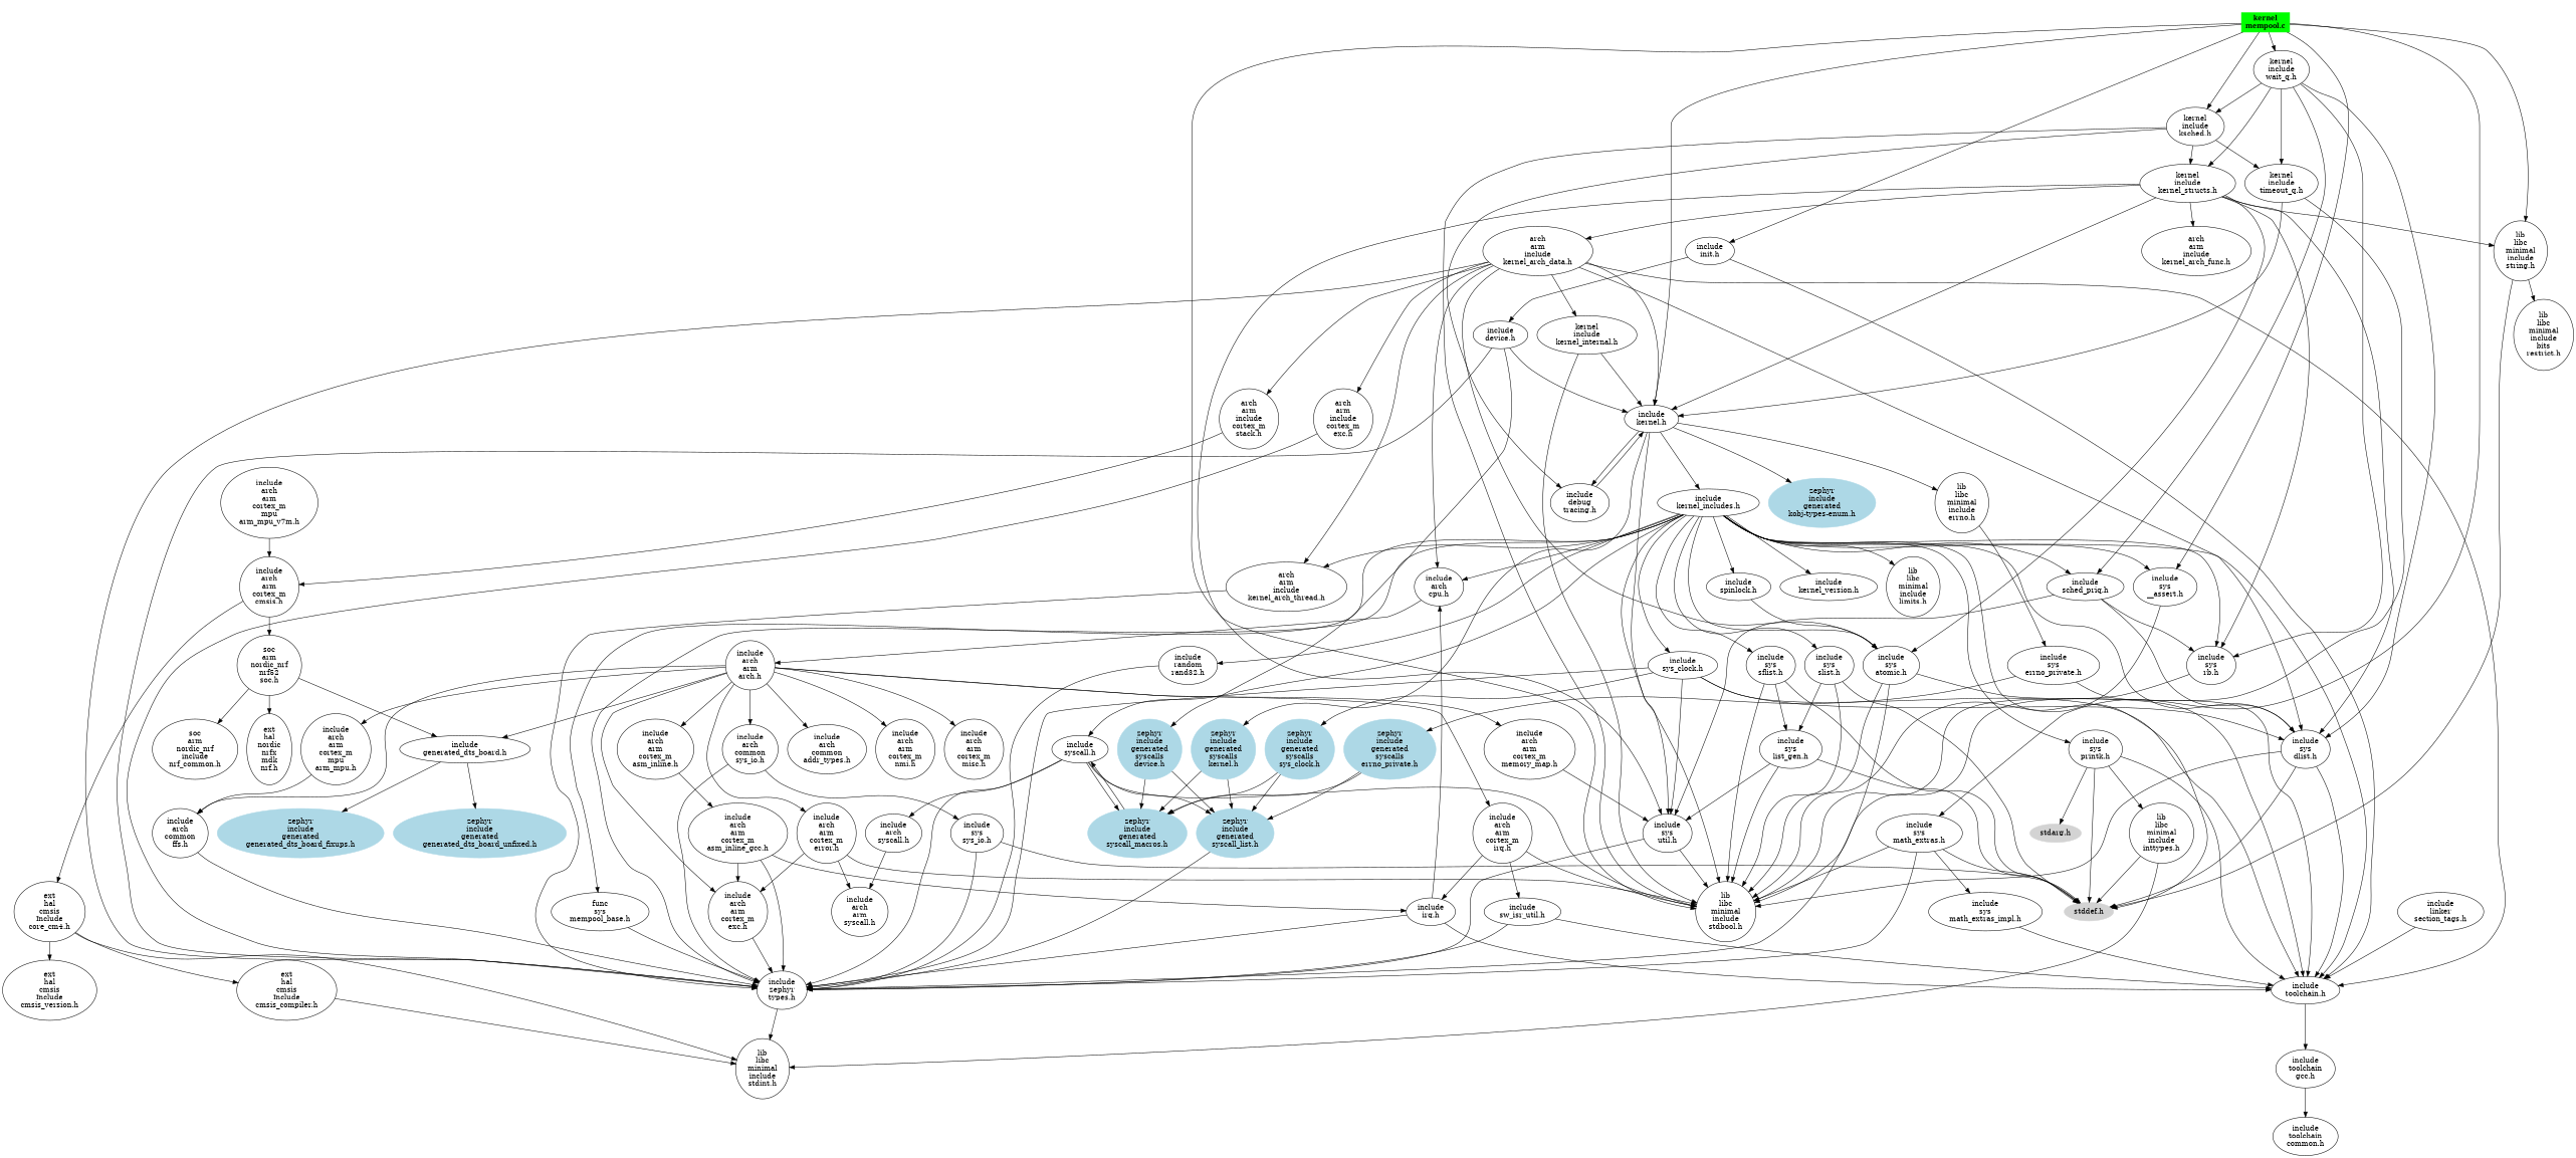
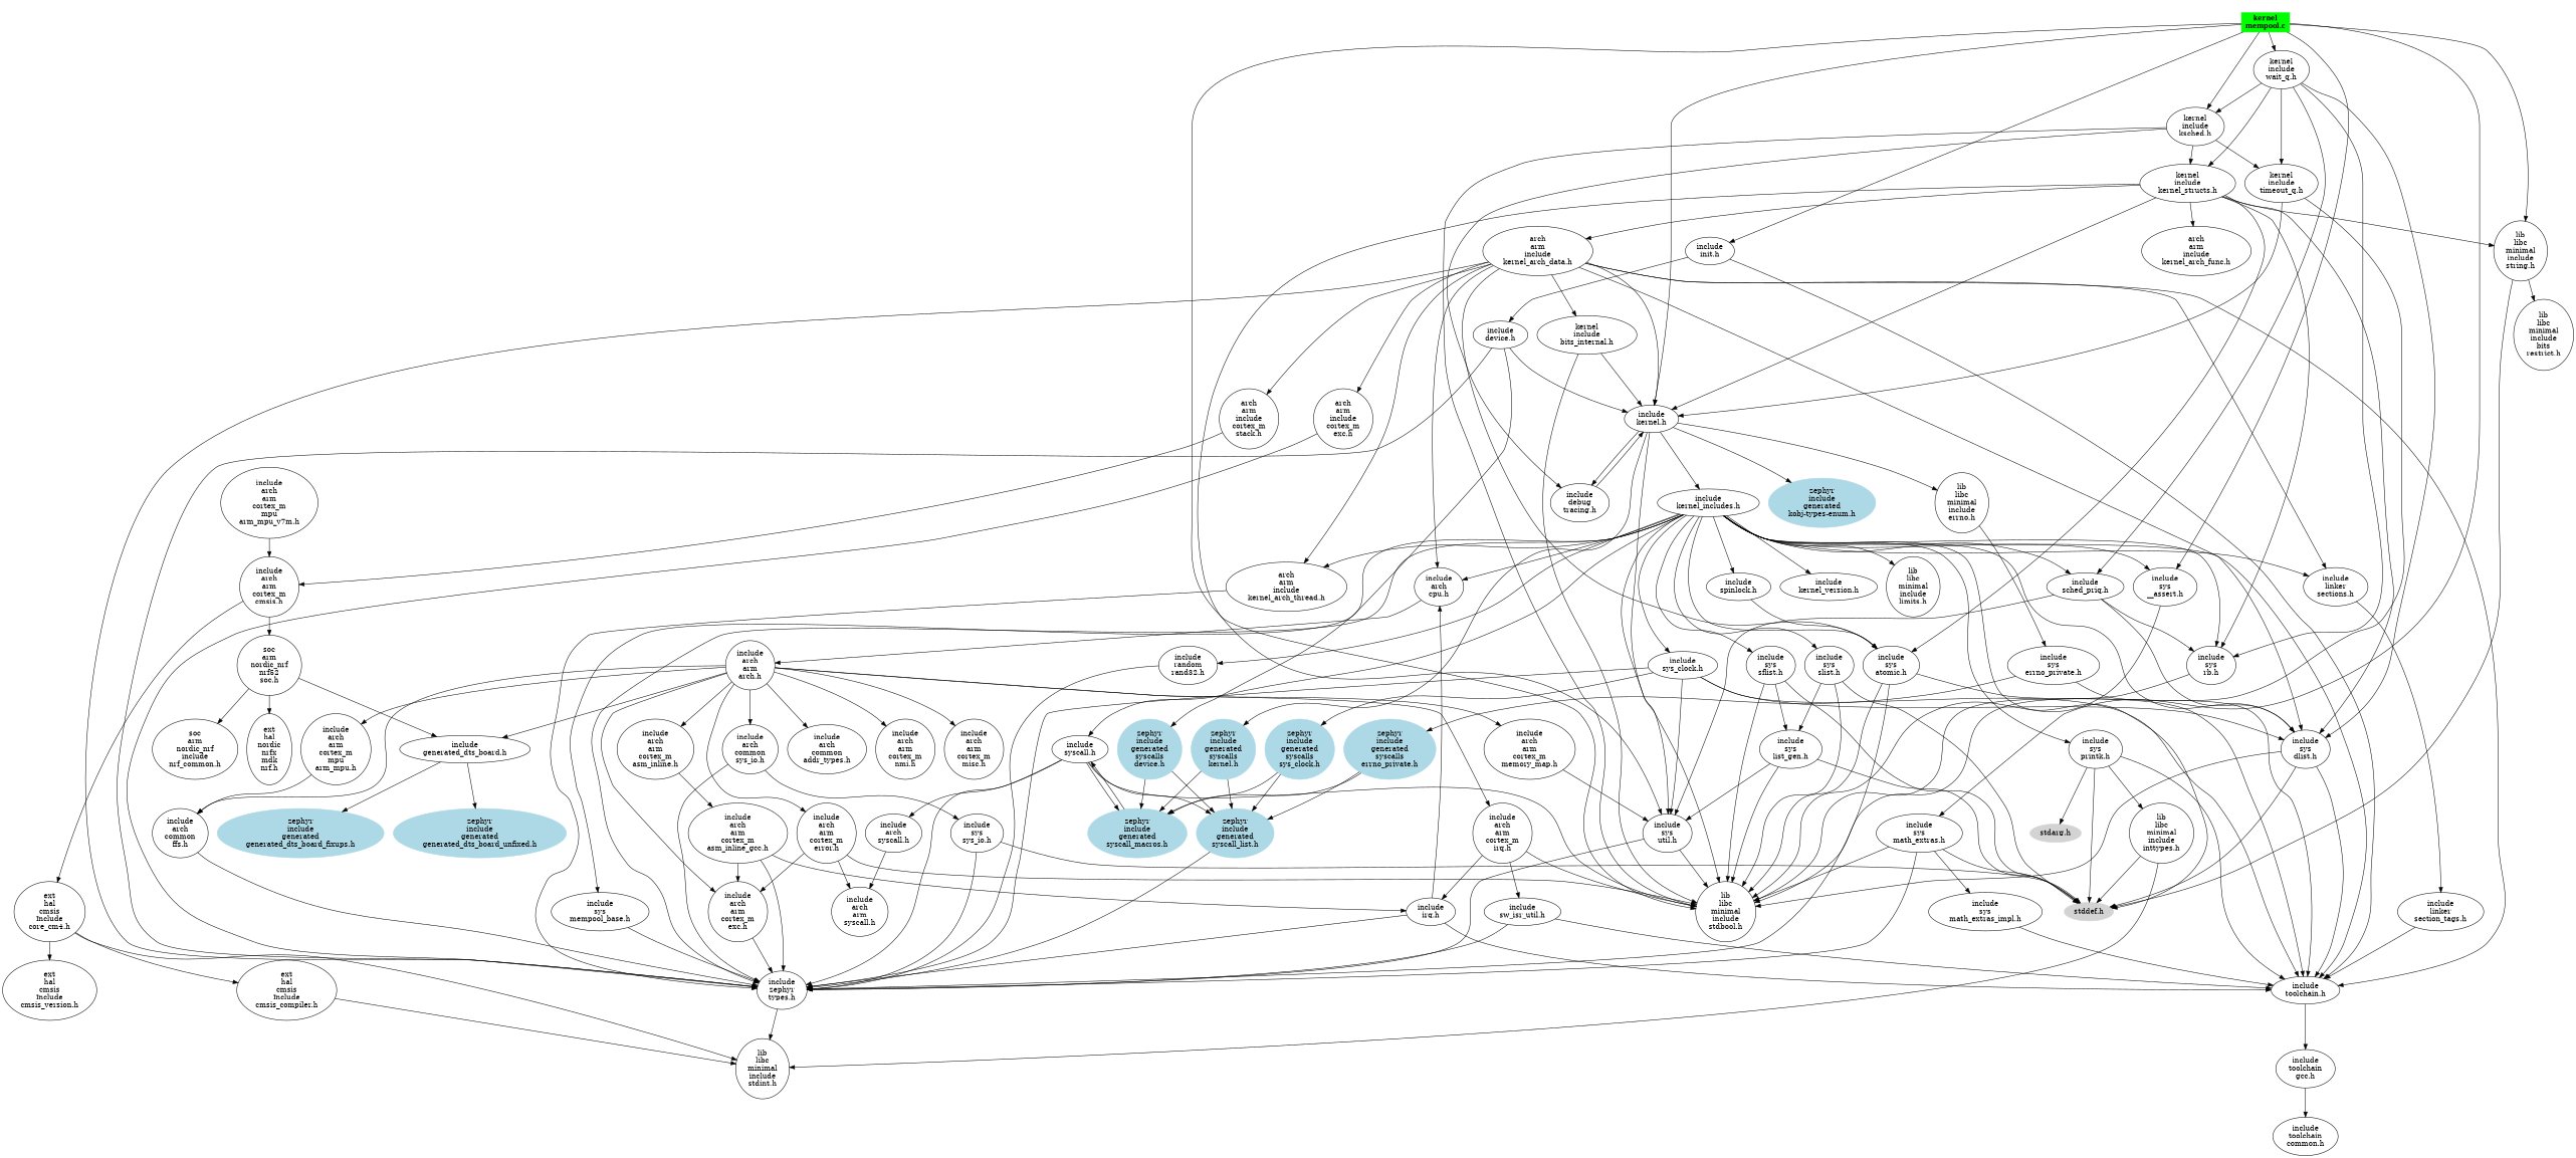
  digraph {
    node [color=black shape=oval]
    n1 [color=green fontname=bold label="kernel\nmempool.c" shape=box style=filled]
    n2 [label="include\nkernel.h"]
    n3 [label="kernel\ninclude\nksched.h"]
    n4 [label="kernel\ninclude\nwait_q.h"]
    n5 [label="include\ninit.h"]
    n6 [label="lib\nlibc\nminimal\ninclude\nstring.h"]
    n7 [label="include\nsys\n__assert.h"]
    n8 [label="include\nsys\nmath_extras.h"]
    n9 [label="lib\nlibc\nminimal\ninclude\nstdbool.h"]
    n10 [label="include\nkernel_includes.h"]
    n11 [label="lib\nlibc\nminimal\ninclude\nerrno.h"]
    n12 [color=lightblue label="zephyr\ninclude\ngenerated\nkobj-types-enum.h" style=filled]
    n13 [label="include\ndebug\ntracing.h"]
    n14 [color=lightblue label="zephyr\ninclude\ngenerated\nsyscalls\nkernel.h" style=filled]
    n15 [label="kernel\ninclude\nkernel_structs.h"]
    n16 [label="kernel\ninclude\ntimeout_q.h"]
    n17 [label="include\nsys\ndlist.h"]
    n18 [label="include\nsys\nrb.h"]
    n19 [label="include\nsched_priq.h"]
    n20 [label="include\ndevice.h"]
    n21 [label="include\ntoolchain.h"]
    n22 [color=lightgrey label="stddef.h" style=filled]
    n23 [label="lib\nlibc\nminimal\ninclude\nbits\nrestrict.h"]
    n24 [label="include\nzephyr\ntypes.h"]
    n25 [label="include\nsys\nmath_extras_impl.h"]
    n26 [label="lib\nlibc\nminimal\ninclude\nlimits.h"]
+   n27 [label="include\nlinker\nsections.h"]
    n28 [label="include\nsys\natomic.h"]
    n29 [label="include\nsys\nslist.h"]
    n30 [label="include\nsys\nsflist.h"]
    n31 [label="include\nsys\nutil.h"]
-   n32 [label="func\nsys\nmempool_base.h"]
+   n32 [label="include\nsys\nmempool_base.h"]
    n33 [label="include\nkernel_version.h"]
    n34 [label="include\nrandom\nrand32.h"]
    n35 [label="arch\narm\ninclude\nkernel_arch_thread.h"]
    n36 [label="include\nsyscall.h"]
    n37 [label="include\nsys\nprintk.h"]
    n38 [label="include\narch\ncpu.h"]
    n39 [label="include\nsys_clock.h"]
    n40 [label="include\nspinlock.h"]
    n41 [label="include\nsys\nerrno_private.h"]
    n42 [color=lightblue label="zephyr\ninclude\ngenerated\nsyscall_list.h" style=filled]
    n43 [color=lightblue label="zephyr\ninclude\ngenerated\nsyscall_macros.h" style=filled]
    n44 [label="arch\narm\ninclude\nkernel_arch_data.h"]
    n45 [label="arch\narm\ninclude\nkernel_arch_func.h"]
    n46 [color=lightblue label="zephyr\ninclude\ngenerated\nsyscalls\ndevice.h" style=filled]
    n47 [label="include\ntoolchain\ngcc.h"]
    n48 [label="lib\nlibc\nminimal\ninclude\nstdint.h"]
    n49 [label="include\nlinker\nsection_tags.h"]
    n50 [label="include\nsys\nlist_gen.h"]
    n51 [label="include\narch\nsyscall.h"]
    n52 [color=lightgrey label="stdarg.h" style=filled]
    n53 [label="lib\nlibc\nminimal\ninclude\ninttypes.h"]
    n54 [label="include\narch\narm\narch.h"]
    n55 [color=lightblue label="zephyr\ninclude\ngenerated\nsyscalls\nsys_clock.h" style=filled]
    n56 [color=lightblue label="zephyr\ninclude\ngenerated\nsyscalls\nerrno_private.h" style=filled]
-   n57 [label="kernel\ninclude\nkernel_internal.h"]
+   n57 [label="kernel\ninclude\nbits_internal.h"]
    n58 [label="arch\narm\ninclude\ncortex_m\nstack.h"]
    n59 [label="arch\narm\ninclude\ncortex_m\nexc.h"]
    n60 [label="include\ntoolchain\ncommon.h"]
    n61 [label="include\narch\narm\nsyscall.h"]
    n62 [label="include\ngenerated_dts_board.h"]
    n63 [label="include\narch\narm\ncortex_m\nexc.h"]
    n64 [label="include\narch\narm\ncortex_m\nirq.h"]
    n65 [label="include\narch\narm\ncortex_m\nerror.h"]
    n66 [label="include\narch\narm\ncortex_m\nmisc.h"]
    n67 [label="include\narch\narm\ncortex_m\nmemory_map.h"]
    n68 [label="include\narch\narm\ncortex_m\nasm_inline.h"]
    n69 [label="include\narch\ncommon\nsys_io.h"]
    n70 [label="include\narch\ncommon\naddr_types.h"]
    n71 [label="include\narch\ncommon\nffs.h"]
    n72 [label="include\narch\narm\ncortex_m\nnmi.h"]
    n73 [label="include\narch\narm\ncortex_m\nmpu\narm_mpu.h"]
    n74 [label="include\narch\narm\ncortex_m\ncmsis.h"]
    n75 [color=lightblue label="zephyr\ninclude\ngenerated\ngenerated_dts_board_unfixed.h" style=filled]
    n76 [color=lightblue label="zephyr\ninclude\ngenerated\ngenerated_dts_board_fixups.h" style=filled]
    n77 [label="include\nirq.h"]
    n78 [label="include\nsw_isr_util.h"]
    n79 [label="include\narch\narm\ncortex_m\nasm_inline_gcc.h"]
    n80 [label="include\nsys\nsys_io.h"]
    n81 [label="soc\narm\nnordic_nrf\nnrf52\nsoc.h"]
    n82 [label="ext\nhal\ncmsis\nInclude\ncore_cm4.h"]
    n83 [label="include\narch\narm\ncortex_m\nmpu\narm_mpu_v7m.h"]
    n84 [label="soc\narm\nnordic_nrf\ninclude\nnrf_common.h"]
    n85 [label="ext\nhal\nnordic\nnrfx\nmdk\nnrf.h"]
    n86 [label="ext\nhal\ncmsis\nInclude\ncmsis_version.h"]
    n87 [label="ext\nhal\ncmsis\nInclude\ncmsis_compiler.h"]
    n1 -> n2
    n1 -> n3
    n1 -> n4
    n1 -> n5
    n1 -> n6
    n1 -> n7
    n1 -> n8
    n1 -> n9
    n2 -> n9
    n2 -> n10
    n2 -> n11
    n2 -> n12
    n2 -> n13
    n2 -> n14
    n3 -> n9
    n3 -> n13
    n3 -> n15
    n3 -> n16
    n4 -> n3
    n4 -> n15
    n4 -> n16
    n4 -> n17
    n4 -> n18
    n4 -> n19
    n5 -> n20
    n5 -> n21
    n6 -> n22
    n6 -> n23
    n7 -> n9
    n8 -> n9
    n8 -> n22
    n8 -> n24
    n8 -> n25
    n10 -> n7
    n10 -> n17
    n10 -> n18
    n10 -> n19
    n10 -> n21
    n10 -> n22
    n10 -> n24
    n10 -> n26
+   n10 -> n27
    n10 -> n28
    n10 -> n29
    n10 -> n30
    n10 -> n31
    n10 -> n32
    n10 -> n33
    n10 -> n34
    n10 -> n35
    n10 -> n36
    n10 -> n37
    n10 -> n38
    n10 -> n39
    n10 -> n40
    n11 -> n41
    n13 -> n2
    n14 -> n42
    n14 -> n43
    n15 -> n2
    n15 -> n6
    n15 -> n17
    n15 -> n18
    n15 -> n28
    n15 -> n31
    n15 -> n44
    n15 -> n45
    n16 -> n2
    n16 -> n9
    n17 -> n9
    n17 -> n21
    n17 -> n22
    n18 -> n9
    n19 -> n17
    n19 -> n18
    n19 -> n31
    n20 -> n2
    n20 -> n24
    n20 -> n46
    n21 -> n47
    n24 -> n48
    n25 -> n21
+   n27 -> n49
    n28 -> n9
    n28 -> n21
    n28 -> n24
    n29 -> n9
    n29 -> n22
    n29 -> n50
    n30 -> n9
    n30 -> n22
    n30 -> n50
    n31 -> n9
    n31 -> n24
    n32 -> n24
    n34 -> n24
    n35 -> n24
    n36 -> n9
    n36 -> n24
    n36 -> n42
    n36 -> n43
    n36 -> n51
    n37 -> n21
    n37 -> n22
    n37 -> n52
    n37 -> n53
    n38 -> n54
    n39 -> n17
    n39 -> n21
    n39 -> n24
    n39 -> n31
    n39 -> n55
    n40 -> n28
    n41 -> n21
    n41 -> n56
    n42 -> n24
    n43 -> n36
    n44 -> n2
    n44 -> n17
    n44 -> n21
    n44 -> n24
+   n44 -> n27
    n44 -> n28
    n44 -> n35
    n44 -> n38
    n44 -> n57
    n44 -> n58
    n44 -> n59
    n46 -> n42
    n46 -> n43
    n47 -> n60
    n49 -> n21
    n50 -> n9
    n50 -> n22
    n50 -> n31
    n51 -> n61
    n53 -> n22
    n53 -> n48
    n54 -> n62
    n54 -> n63
    n54 -> n64
    n54 -> n65
    n54 -> n66
    n54 -> n67
    n54 -> n68
    n54 -> n69
    n54 -> n70
    n54 -> n71
    n54 -> n72
    n54 -> n73
    n55 -> n42
    n55 -> n43
    n56 -> n42
    n56 -> n43
    n57 -> n2
    n57 -> n9
    n58 -> n74
    n59 -> n24
    n62 -> n75
    n62 -> n76
    n63 -> n24
    n64 -> n9
    n64 -> n77
    n64 -> n78
    n65 -> n9
    n65 -> n61
    n65 -> n63
    n67 -> n31
    n68 -> n79
    n69 -> n24
    n69 -> n80
    n71 -> n24
    n73 -> n71
    n74 -> n81
    n74 -> n82
    n77 -> n21
    n77 -> n24
    n77 -> n38
    n78 -> n21
    n78 -> n24
    n79 -> n24
    n79 -> n63
    n79 -> n77
    n80 -> n22
    n80 -> n24
    n81 -> n62
    n81 -> n84
    n81 -> n85
    n82 -> n48
    n82 -> n86
    n82 -> n87
    n83 -> n74
    n87 -> n48
  }
